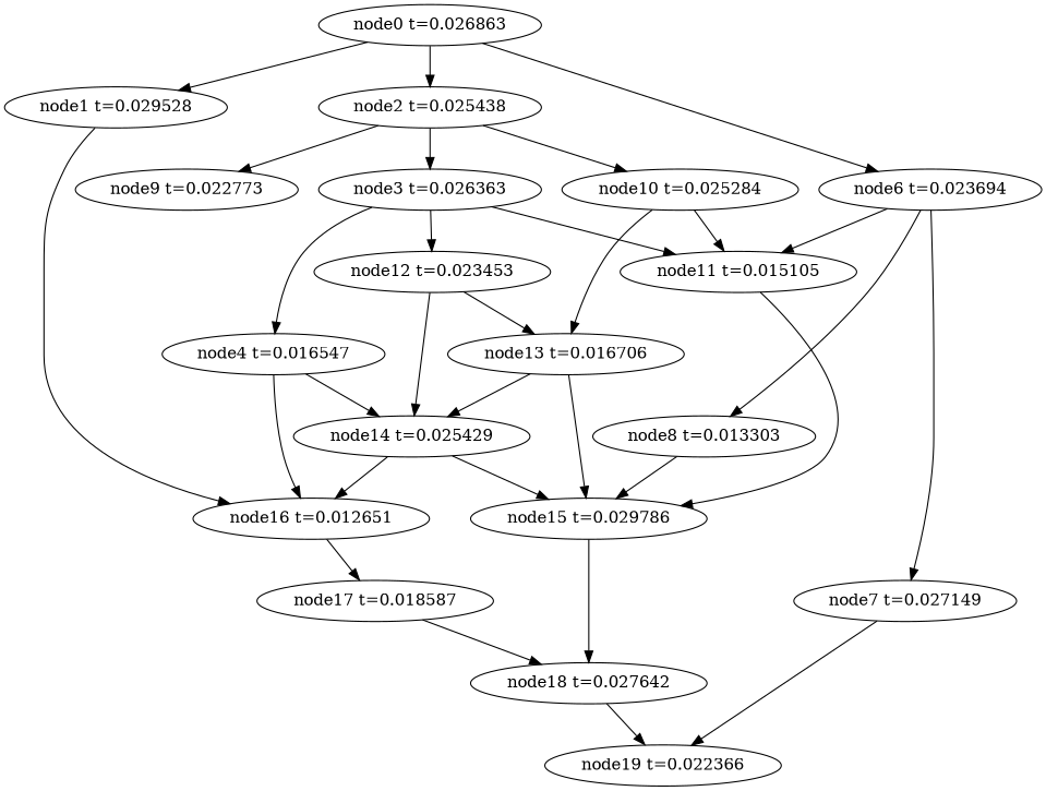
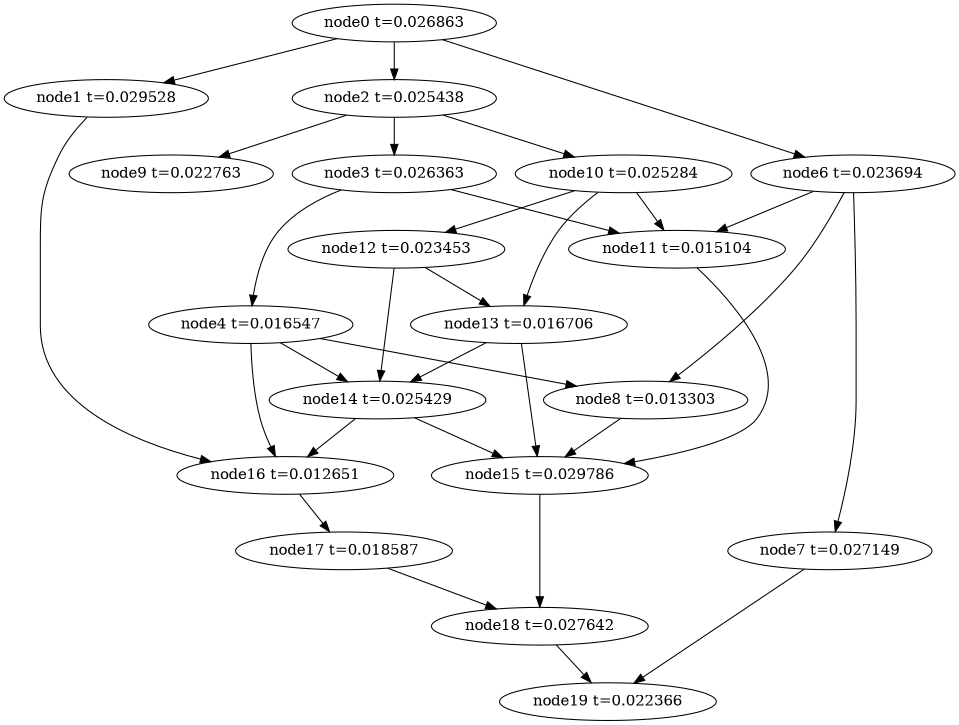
  digraph {
    n1 [label="node19 t=0.022366"]
    n2 [label="node18 t=0.027642"]
    n3 [label="node17 t=0.018587"]
    n4 [label="node16 t=0.012651"]
    n5 [label="node15 t=0.029786"]
    n6 [label="node14 t=0.025429"]
    n7 [label="node13 t=0.016706"]
    n8 [label="node12 t=0.023453"]
-   n9 [label="node11 t=0.015105"]
+   n9 [label="node11 t=0.015104"]
    n10 [label="node10 t=0.025284"]
-   n11 [label="node9 t=0.022773"]
+   n11 [label="node9 t=0.022763"]
    n12 [label="node8 t=0.013303"]
    n13 [label="node7 t=0.027149"]
    n14 [label="node6 t=0.023694"]
    n15 [label="node4 t=0.016547"]
    n16 [label="node3 t=0.026363"]
    n17 [label="node2 t=0.025438"]
    n18 [label="node1 t=0.029528"]
    n19 [label="node0 t=0.026863"]
    n2 -> n1
    n3 -> n2
    n4 -> n3
    n5 -> n2
    n6 -> n4
    n6 -> n5
    n7 -> n5
    n7 -> n6
    n8 -> n6
    n8 -> n7
    n9 -> n5
    n10 -> n7
-   n16 -> n8
+   n10 -> n8
    n10 -> n9
    n12 -> n5
    n13 -> n1
    n14 -> n9
    n14 -> n12
    n14 -> n13
    n15 -> n4
    n15 -> n6
+   n15 -> n12
    n16 -> n9
    n16 -> n15
    n17 -> n10
    n17 -> n11
    n17 -> n16
    n18 -> n4
    n19 -> n14
    n19 -> n17
    n19 -> n18
  }
